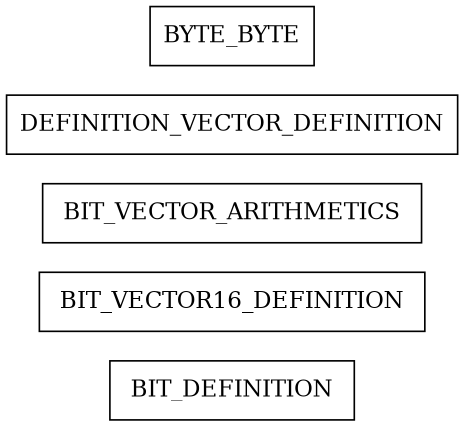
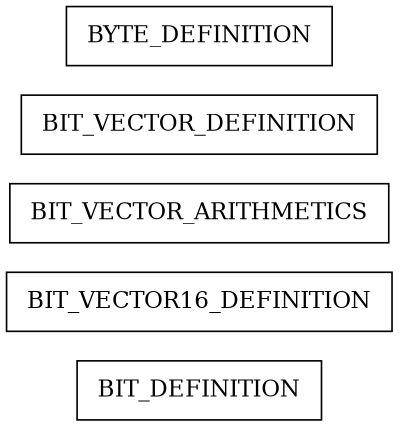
  digraph {
    rankdir=LR
    node [shape=box]
    n1 [label=" BIT_DEFINITION "]
    n2 [label=" BIT_VECTOR16_DEFINITION "]
    n3 [label=" BIT_VECTOR_ARITHMETICS "]
-   n4 [label=DEFINITION_VECTOR_DEFINITION]
-   n5 [label=BYTE_BYTE]
+   n4 [label=" BIT_VECTOR_DEFINITION "]
+   n5 [label=" BYTE_DEFINITION "]
  }
